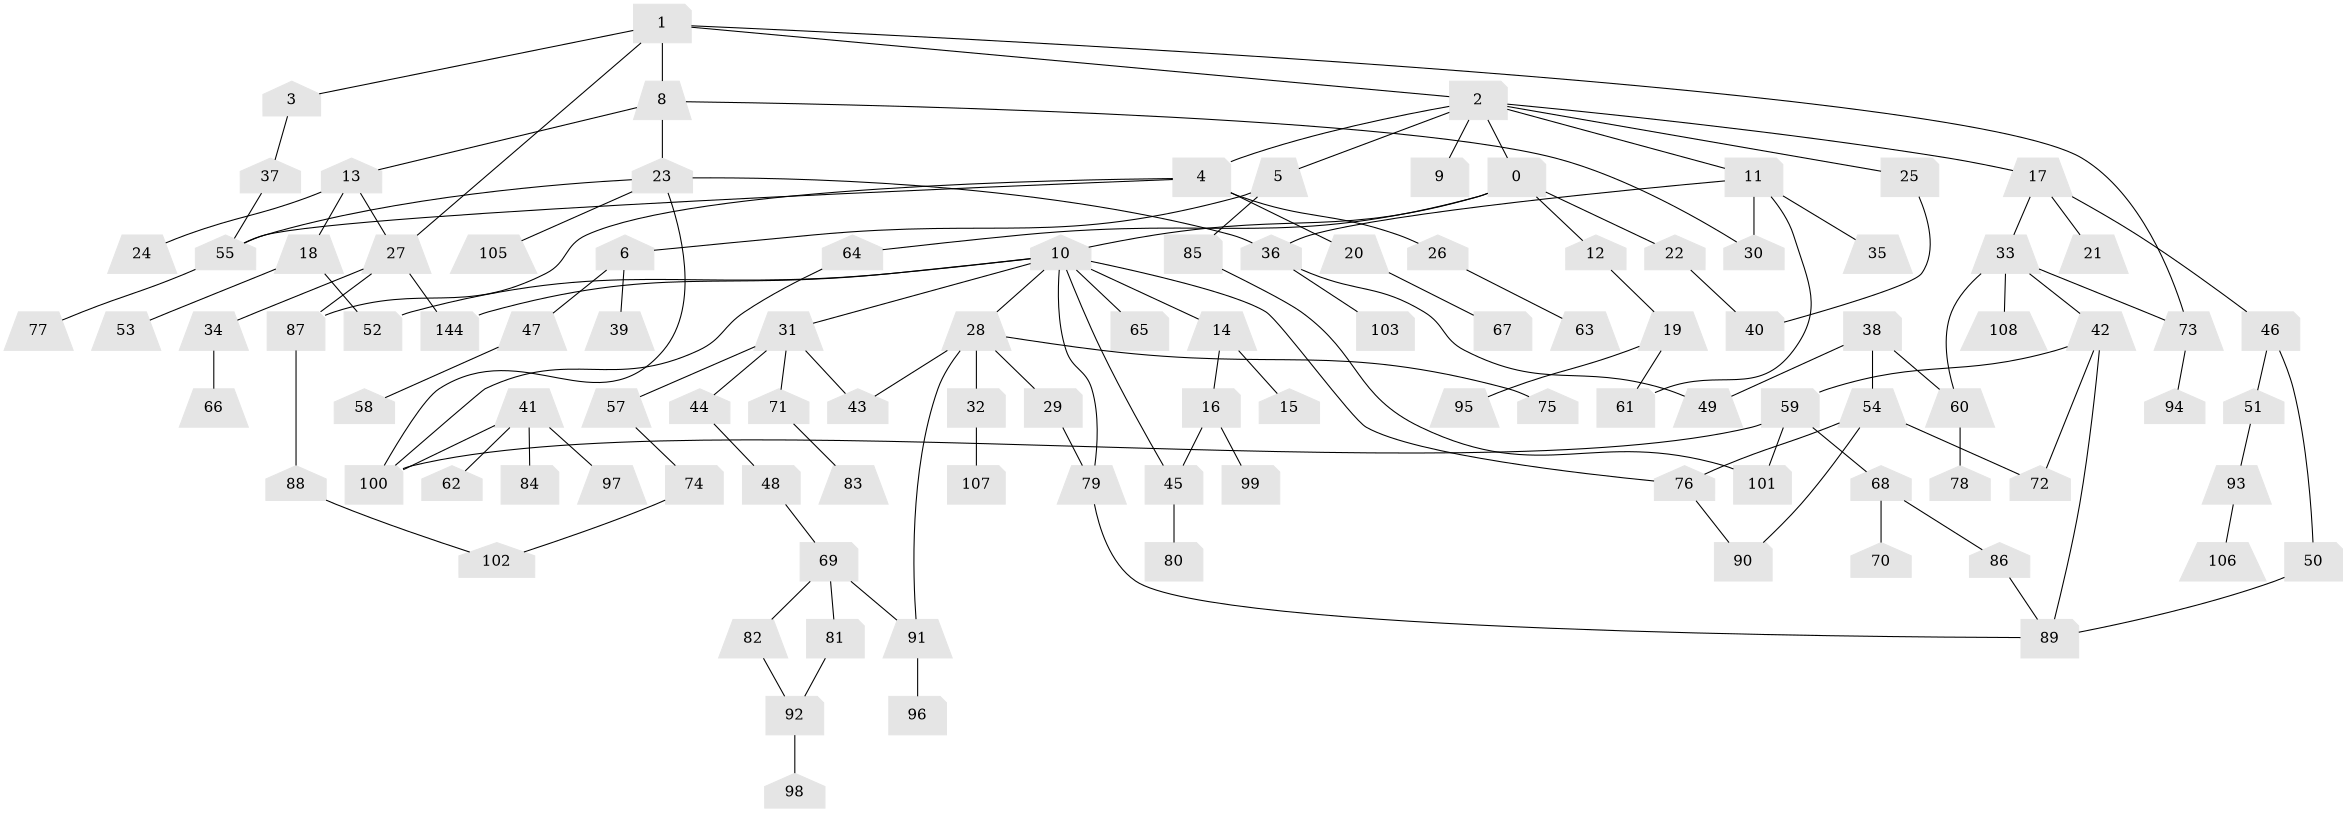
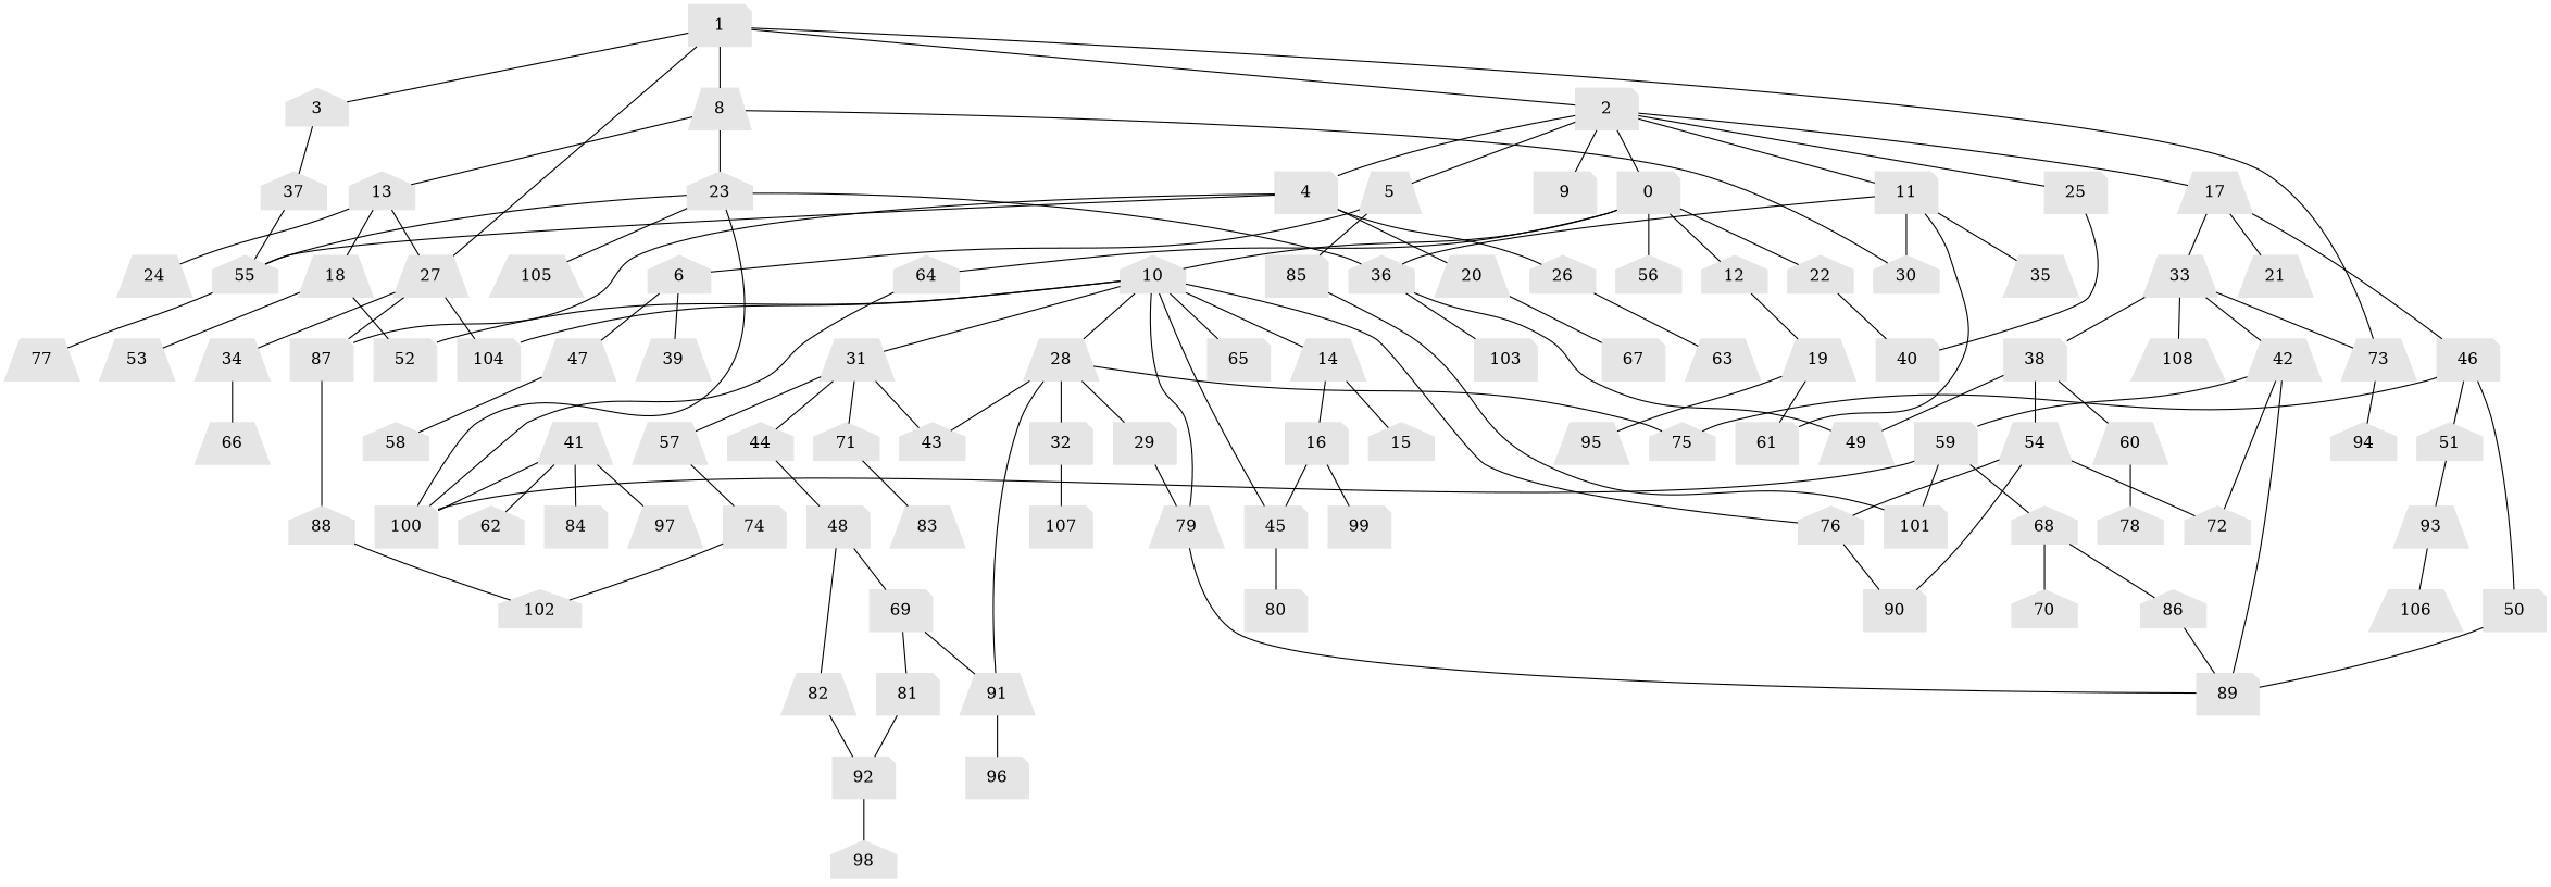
  graph {
    node [color=gray90 shape=note style=filled]
    1
    2
    3 [shape=house]
    8 [shape=trapezium]
    27 [shape=trapezium]
    73 [shape=trapezium]
    4
    5 [shape=trapezium]
    n9 [label=0]
    9
    11
    17 [shape=trapezium]
    25
    37 [shape=house]
    13 [shape=house]
    23 [shape=house]
    30 [shape=house]
    87
-   104 [label=144]
+   104
    34 [shape=trapezium]
    94 [shape=house]
    20 [shape=trapezium]
    26 [shape=house]
    55 [shape=house]
    6 [shape=house]
    85
    10 [shape=house]
    12 [shape=house]
    22 [shape=house]
+   56 [shape=house]
    64 [shape=house]
    35 [shape=trapezium]
    61
    36 [shape=house]
    21 [shape=trapezium]
    33 [shape=trapezium]
    46
    40
    41 [shape=trapezium]
    100
    62 [shape=house]
    84
    97 [shape=trapezium]
    67
    63 [shape=trapezium]
    77 [shape=trapezium]
    88 [shape=house]
    39 [shape=trapezium]
    47 [shape=trapezium]
    101
    58 [shape=house]
    14 [shape=trapezium]
    28 [shape=trapezium]
    31 [shape=trapezium]
    45
    52
    65
    76 [shape=house]
    79 [shape=trapezium]
    19 [shape=trapezium]
    18 [shape=trapezium]
    24 [shape=trapezium]
    105 [shape=trapezium]
    108 [shape=trapezium]
    15 [shape=house]
    16
    29
    32
    43 [shape=house]
    75 [shape=house]
    91 [shape=trapezium]
    44 [shape=house]
    57 [shape=trapezium]
    71 [shape=house]
    80
    90
    89
    95 [shape=trapezium]
    53 [shape=trapezium]
    99
    38
    42 [shape=trapezium]
    50
    51 [shape=house]
    49 [shape=trapezium]
    103
    66 [shape=trapezium]
    107
    96
    48
    74
    83 [shape=trapezium]
    54 [shape=trapezium]
    60 [shape=trapezium]
    59
    72 [shape=house]
    78 [shape=house]
    68 [shape=house]
    69
    82 [shape=trapezium]
    93 [shape=trapezium]
    81
    92
    106 [shape=trapezium]
    102 [shape=house]
    70 [shape=house]
    86 [shape=house]
    98 [shape=house]
    1 -- 2
    1 -- 3
    1 -- 8
    1 -- 27
    1 -- 73
    2 -- 4
    2 -- 5
    2 -- n9
    2 -- 9
    2 -- 11
    2 -- 17
    2 -- 25
    3 -- 37
    8 -- 13
    8 -- 23
    8 -- 30
    27 -- 87
    27 -- 104
    27 -- 34
    73 -- 94
    4 -- 87
    4 -- 20
    4 -- 26
    4 -- 55
    5 -- 6
    5 -- 85
    n9 -- 10
    n9 -- 12
    n9 -- 22
+   n9 -- 56
    n9 -- 64
    11 -- 30
    11 -- 35
    11 -- 61
    11 -- 36
    17 -- 21
    17 -- 33
    17 -- 46
    25 -- 40
    37 -- 55
    13 -- 27
    13 -- 18
    13 -- 24
    23 -- 55
    23 -- 36
    23 -- 100
    23 -- 105
    87 -- 88
    34 -- 66
    20 -- 67
    26 -- 63
    55 -- 77
    6 -- 39
    6 -- 47
    85 -- 101
    10 -- 104
    10 -- 14
    10 -- 28
    10 -- 31
    10 -- 45
    10 -- 52
    10 -- 65
    10 -- 76
    10 -- 79
    12 -- 19
    22 -- 40
    64 -- 100
    36 -- 49
    36 -- 103
    33 -- 73
    33 -- 108
-   33 -- 60
+   33 -- 38
    33 -- 42
+   46 -- 75
    46 -- 50
    46 -- 51
    41 -- 100
    41 -- 62
    41 -- 84
    41 -- 97
    88 -- 102
    47 -- 58
    14 -- 15
    14 -- 16
    28 -- 29
    28 -- 32
    28 -- 43
    28 -- 75
    28 -- 91
    31 -- 43
    31 -- 44
    31 -- 57
    31 -- 71
    45 -- 80
    76 -- 90
    79 -- 89
    19 -- 61
    19 -- 95
    18 -- 52
    18 -- 53
    16 -- 45
    16 -- 99
    29 -- 79
    32 -- 107
    91 -- 96
    44 -- 48
    57 -- 74
    71 -- 83
    38 -- 49
    38 -- 54
    38 -- 60
    42 -- 89
    42 -- 59
    42 -- 72
    50 -- 89
    51 -- 93
    48 -- 69
-   69 -- 82
+   48 -- 82
    74 -- 102
    54 -- 76
    54 -- 90
    54 -- 72
    60 -- 78
    59 -- 100
    59 -- 101
    59 -- 68
    68 -- 70
    68 -- 86
    69 -- 91
    69 -- 81
    82 -- 92
    93 -- 106
    81 -- 92
    92 -- 98
    86 -- 89
  }
